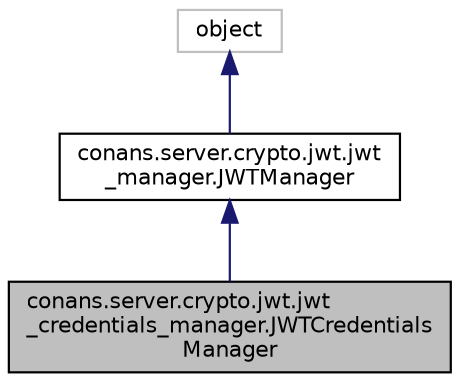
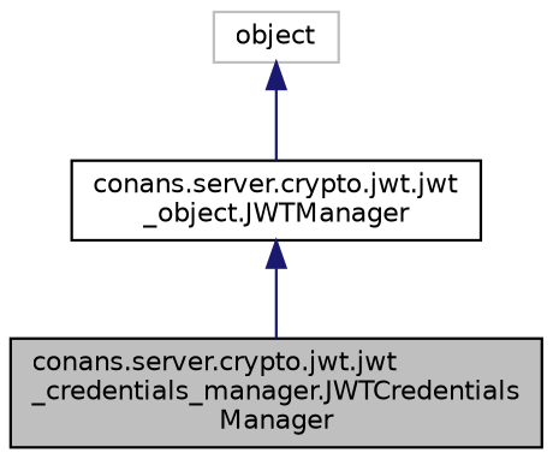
  digraph {
    node [color=black fillcolor=white fontname=Helvetica fontsize=10 shape=record style=filled]
    edge [color=midnightblue dir=back fontname=Helvetica fontsize=10 labelfontname=Helvetica labelfontsize=10 style=solid]
    n1 [fillcolor=grey75 fontcolor=black height=0.2 label="conans.server.crypto.jwt.jwt\l_credentials_manager.JWTCredentials\lManager" width=0.4]
-   n2 [height=0.2 label="conans.server.crypto.jwt.jwt\l_manager.JWTManager" width=0.4]
+   n2 [height=0.2 label="conans.server.crypto.jwt.jwt\l_object.JWTManager" width=0.4]
    n3 [color=grey75 height=0.2 label=object width=0.4]
    n2 -> n1
    n3 -> n2
  }
